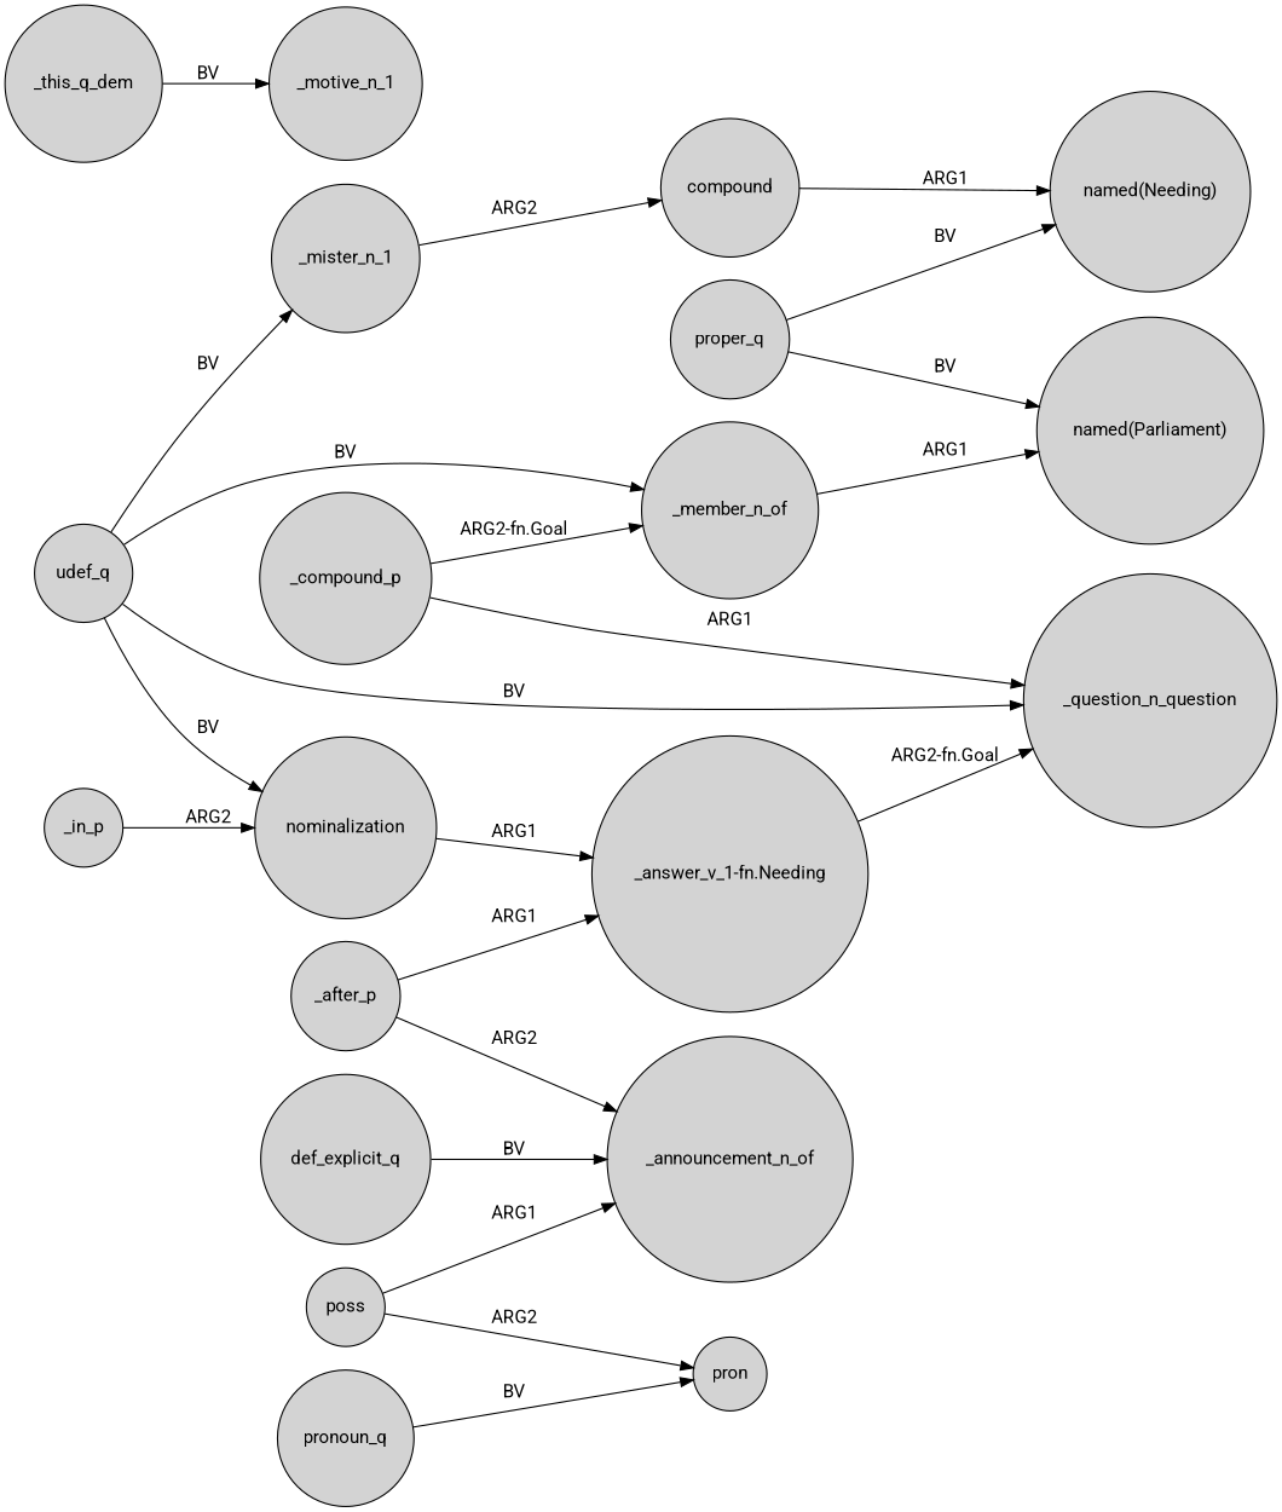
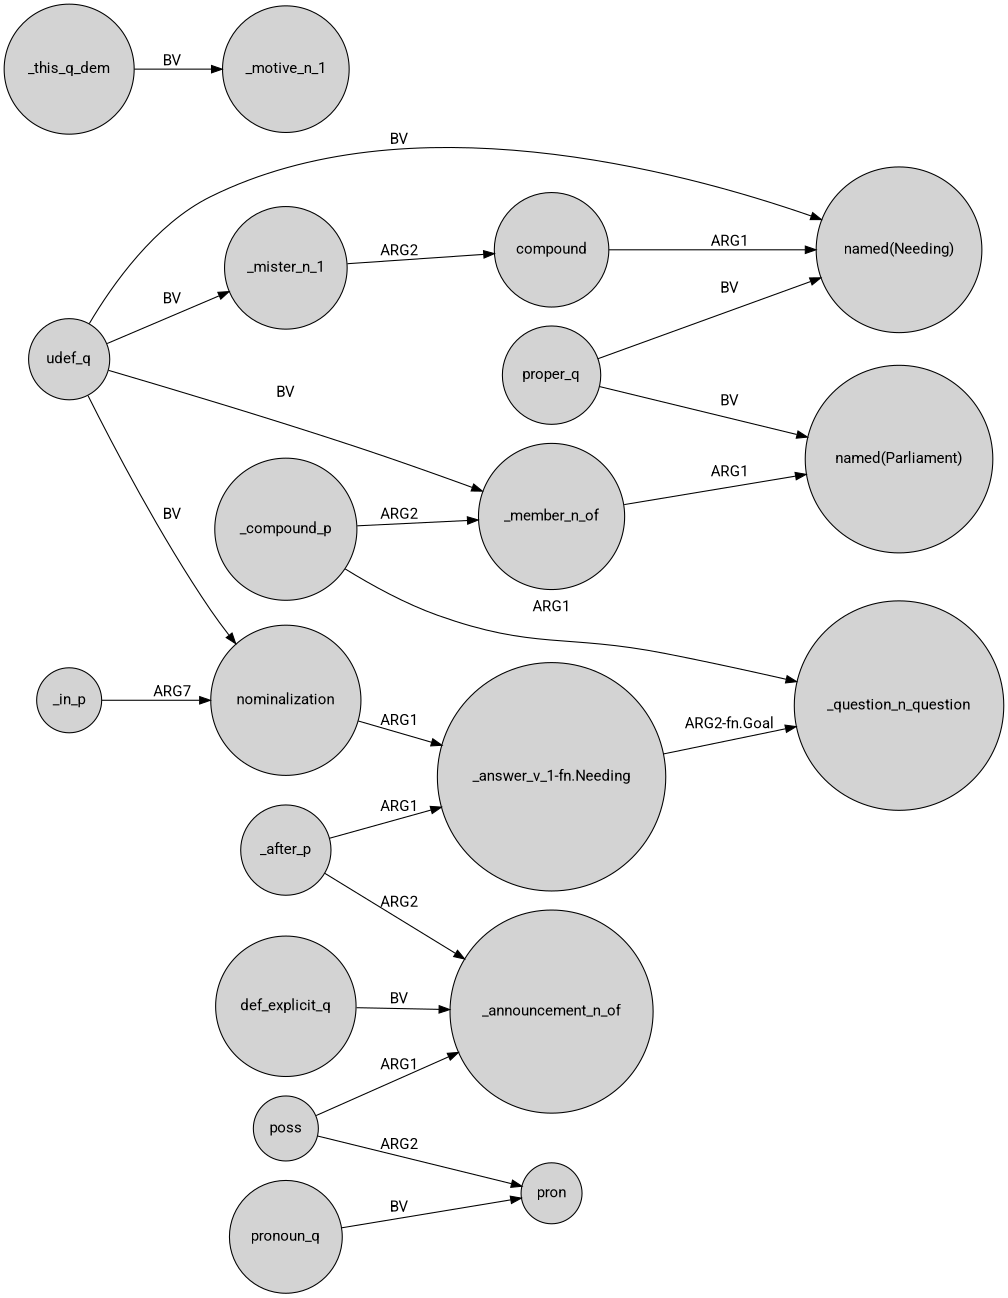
  digraph {
    fontname=Roboto
    rankdir=LR
    node [fontname=Roboto shape=circle style=filled]
    edge [fontname=Roboto]
    n1 [label="named(Needing)"]
    proper_q
    "named(Parliament)"
    compound
    _mister_n_1
    _after_p
    _announcement_n_of
    n8 [label="_answer_v_1-fn.Needing"]
    n9 [label=_question_n_question]
    _this_q_dem
    _motive_n_1
    udef_q
    _member_n_of
    nominalization
    poss
    pron
    pronoun_q
    n18 [label=_compound_p]
    _in_p
    def_explicit_q
    proper_q -> n1 [label=BV]
    proper_q -> "named(Parliament)" [label=BV]
    compound -> n1 [label=ARG1]
    _mister_n_1 -> compound [label=ARG2]
    _after_p -> _announcement_n_of [label=ARG2]
    _after_p -> n8 [label=ARG1]
    n8 -> n9 [label="ARG2-fn.Goal"]
    _this_q_dem -> _motive_n_1 [label=BV]
    udef_q -> _mister_n_1 [label=BV]
-   udef_q -> n9 [label=BV]
+   udef_q -> n1 [label=BV]
    udef_q -> _member_n_of [label=BV]
    udef_q -> nominalization [label=BV]
    _member_n_of -> "named(Parliament)" [label=ARG1]
    nominalization -> n8 [label=ARG1]
    poss -> _announcement_n_of [label=ARG1]
    poss -> pron [label=ARG2]
    pronoun_q -> pron [label=BV]
    n18 -> n9 [label=ARG1]
-   n18 -> _member_n_of [label="ARG2-fn.Goal"]
-   _in_p -> nominalization [label=ARG2]
+   n18 -> _member_n_of [label=ARG2]
+   _in_p -> nominalization [label=ARG7]
    def_explicit_q -> _announcement_n_of [label=BV]
  }
